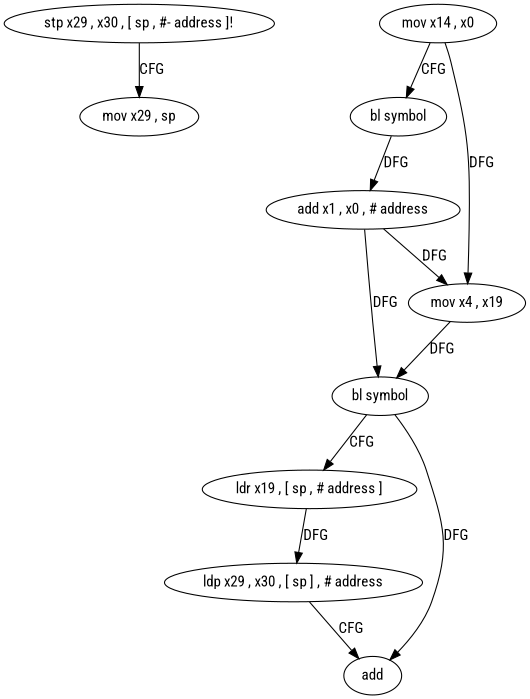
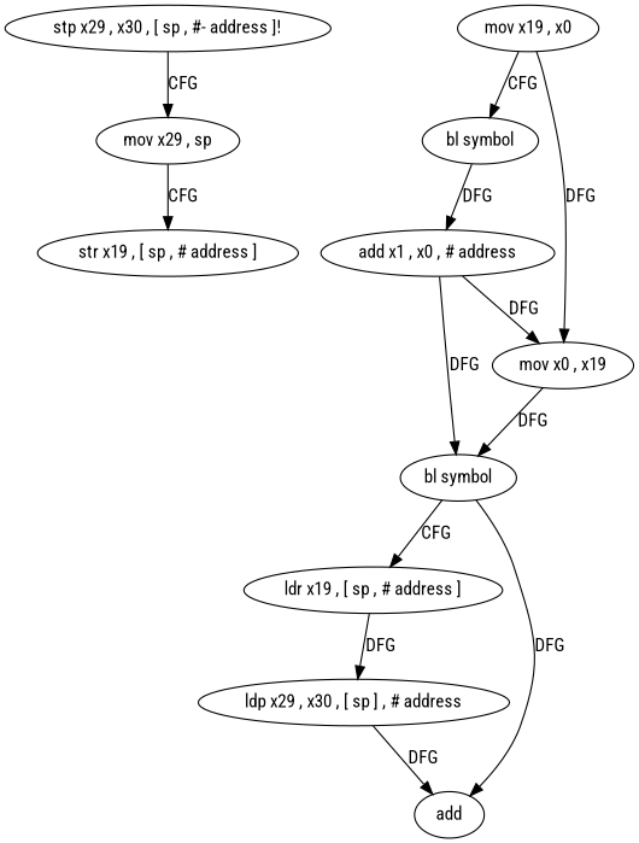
  digraph {
    fontname="Roboto Condensed"
    node [fontname="Roboto Condensed"]
    edge [fontname="Roboto Condensed"]
    n1 [label="stp x29 , x30 , [ sp , #- address ]!"]
    n2 [label="mov x29 , sp"]
-   n4 [label="mov x14 , x0"]
+   n3 [label="str x19 , [ sp , # address ]"]
+   n4 [label="mov x19 , x0"]
    n5 [label="bl symbol"]
-   n6 [label="mov x4 , x19"]
+   n6 [label="mov x0 , x19"]
    n7 [label="add x1 , x0 , # address"]
    n8 [label="bl symbol"]
    n9 [label="ldr x19 , [ sp , # address ]"]
    n10 [label=add]
    n11 [label="ldp x29 , x30 , [ sp ] , # address"]
    n1 -> n2 [label=CFG]
+   n2 -> n3 [label=CFG]
    n4 -> n5 [label=CFG]
    n4 -> n6 [label=DFG]
    n5 -> n7 [label=DFG]
    n6 -> n8 [label=DFG]
    n7 -> n6 [label=DFG]
    n7 -> n8 [label=DFG]
    n8 -> n9 [label=CFG]
    n8 -> n10 [label=DFG]
    n9 -> n11 [label=DFG]
-   n11 -> n10 [label=CFG]
+   n11 -> n10 [label=DFG]
  }
